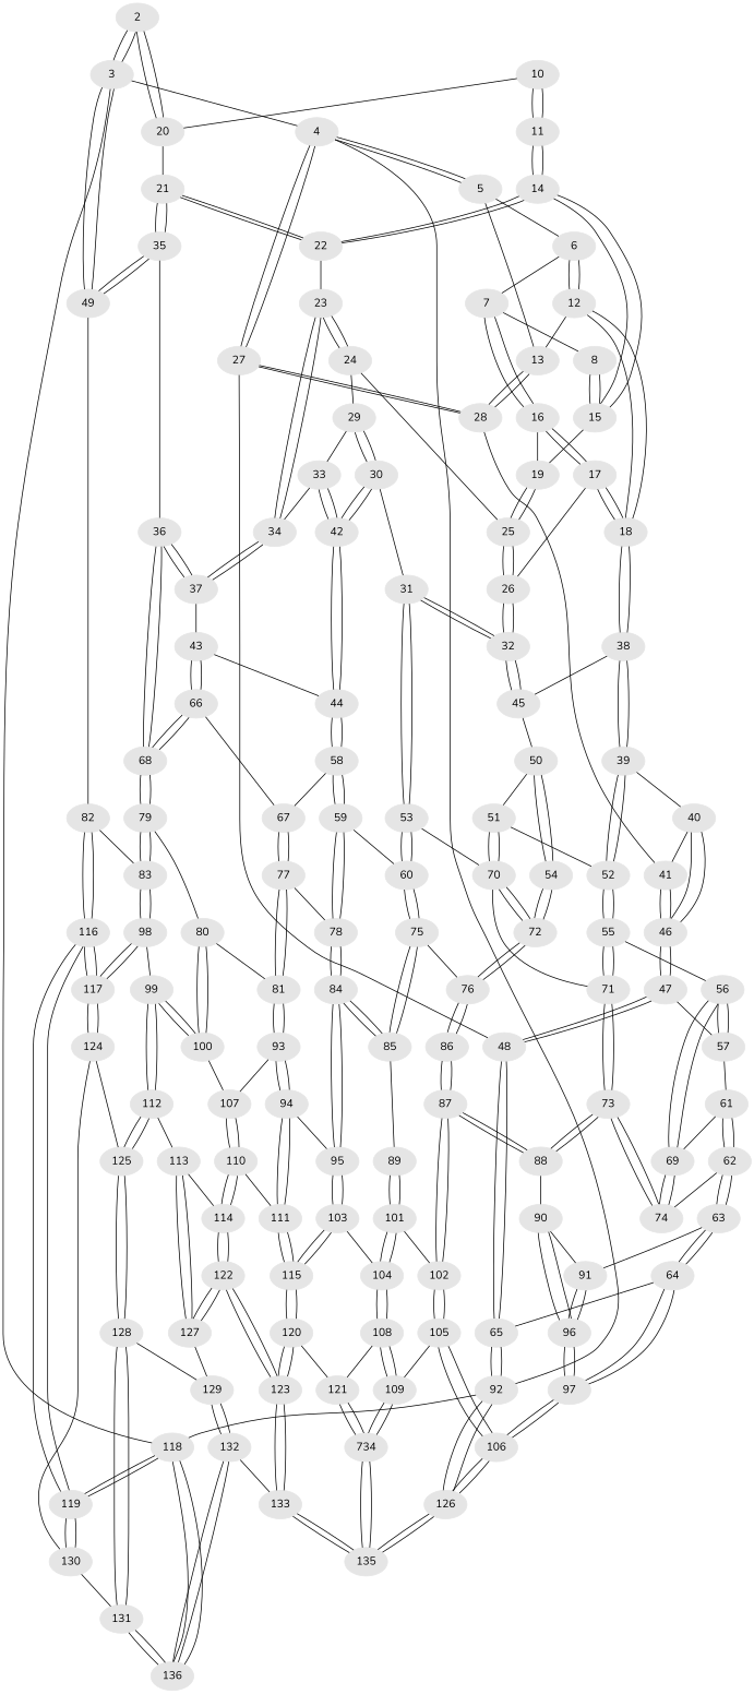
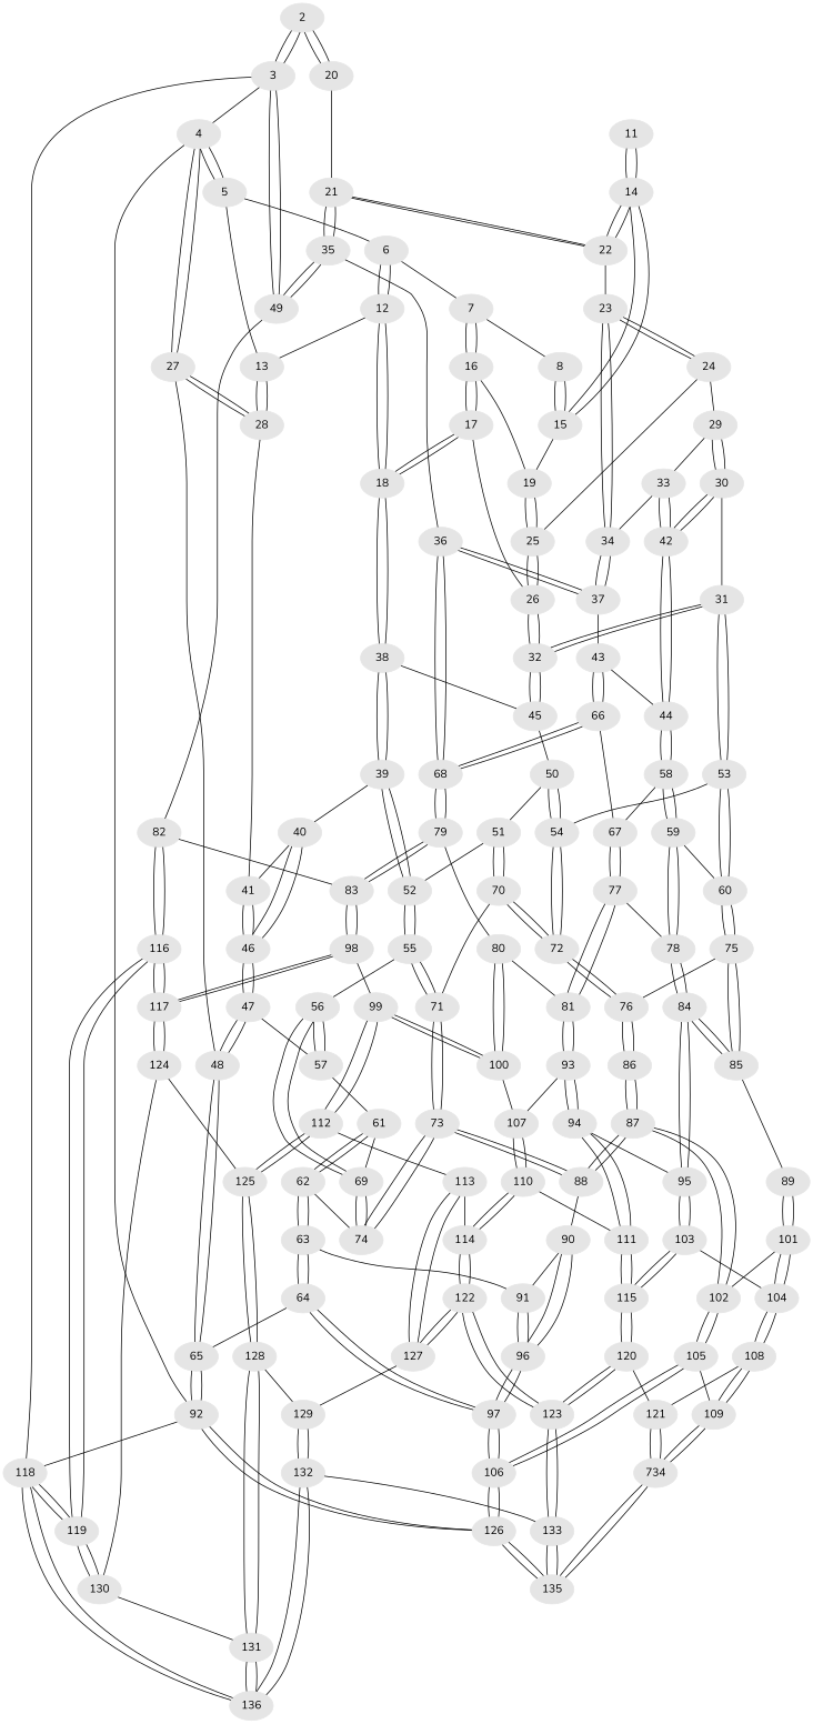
  graph {
    fontname=Nunito
    node [color=gray90 fontname=Nunito style=filled]
    edge [fontname=Nunito]
    2
    3
    20
-   10
    11
    4
    49
    118
    21
    5
    27
    92
    82
    119
    136
    6
    13
    28
    48
    126
    7
    12
    8
    16
    18
    15
    19
    17
    14
    22
    38
    41
    23
    25
    26
    32
    45
    39
    35
    36
    24
    34
    29
    37
    30
    33
    65
    46
    31
    42
    53
    44
    54
    60
    50
    43
    68
    79
    66
    40
    52
    55
    47
    58
    67
    59
    51
    57
    61
    83
    116
    70
    72
    71
    56
    75
    76
    69
    73
    74
    62
    78
    77
    84
    85
    63
    64
    91
    97
    96
    106
    81
    80
    88
    86
    90
    89
    87
    93
    95
    100
    98
    107
    94
    117
    99
    103
    101
    102
    105
    104
    135
    111
    110
    115
    112
    124
    113
    125
    108
    109
    120
    121
    n124 [label=734]
    114
    122
    127
    128
    129
    123
    130
    131
    133
    132
    2 -- 3
    2 -- 3
    2 -- 20
    2 -- 20
    3 -- 4
    3 -- 49
    3 -- 49
    3 -- 118
    20 -- 21
-   10 -- 20
-   10 -- 11
-   10 -- 11
    11 -- 14
    11 -- 14
    4 -- 5
    4 -- 5
    4 -- 27
    4 -- 27
    4 -- 92
    49 -- 82
    118 -- 119
    118 -- 119
    118 -- 136
    118 -- 136
    21 -- 22
    21 -- 22
    21 -- 35
    21 -- 35
    5 -- 6
    5 -- 13
    27 -- 28
    27 -- 28
    27 -- 48
    92 -- 118
    92 -- 126
    92 -- 126
    82 -- 83
    82 -- 116
    82 -- 116
    119 -- 130
    119 -- 130
    6 -- 7
    6 -- 12
    6 -- 12
    13 -- 28
    13 -- 28
    28 -- 41
    48 -- 65
    48 -- 65
    126 -- 135
    126 -- 135
    7 -- 8
    7 -- 16
    7 -- 16
    12 -- 13
    12 -- 18
    12 -- 18
    8 -- 15
    8 -- 15
    16 -- 19
    16 -- 17
    16 -- 17
    18 -- 38
    18 -- 38
    15 -- 19
    19 -- 25
    19 -- 25
    17 -- 18
    17 -- 18
    17 -- 26
    14 -- 15
    14 -- 15
    14 -- 22
    14 -- 22
    22 -- 23
    38 -- 45
    38 -- 39
    38 -- 39
    41 -- 46
    41 -- 46
    23 -- 24
    23 -- 24
    23 -- 34
    23 -- 34
    25 -- 26
    25 -- 26
    26 -- 32
    26 -- 32
    32 -- 45
    32 -- 45
    45 -- 50
    39 -- 40
    39 -- 52
    39 -- 52
    35 -- 49
    35 -- 49
    35 -- 36
    36 -- 37
    36 -- 37
    36 -- 68
    36 -- 68
    24 -- 25
    24 -- 29
    34 -- 37
    34 -- 37
    29 -- 30
    29 -- 30
    29 -- 33
    37 -- 43
    30 -- 31
    30 -- 42
    30 -- 42
    33 -- 34
    33 -- 42
    33 -- 42
    65 -- 92
    65 -- 92
    46 -- 47
    46 -- 47
    31 -- 32
    31 -- 32
    31 -- 53
    31 -- 53
    42 -- 44
    42 -- 44
-   53 -- 70
+   53 -- 54
    53 -- 60
    53 -- 60
    44 -- 58
    44 -- 58
    54 -- 72
    54 -- 72
    60 -- 75
    60 -- 75
    50 -- 54
    50 -- 54
    50 -- 51
    43 -- 44
    43 -- 66
    43 -- 66
    68 -- 79
    68 -- 79
    79 -- 83
    79 -- 83
    79 -- 80
    66 -- 68
    66 -- 68
    66 -- 67
    40 -- 41
    40 -- 46
    40 -- 46
    52 -- 55
    52 -- 55
    55 -- 71
    55 -- 71
    55 -- 56
    47 -- 48
    47 -- 48
    47 -- 57
    58 -- 67
    58 -- 59
    58 -- 59
    67 -- 77
    67 -- 77
    59 -- 60
    59 -- 78
    59 -- 78
    51 -- 52
    51 -- 70
    51 -- 70
    57 -- 61
    61 -- 69
    61 -- 62
    61 -- 62
    83 -- 98
    83 -- 98
    116 -- 119
    116 -- 119
    116 -- 117
    116 -- 117
    70 -- 72
    70 -- 72
    70 -- 71
    72 -- 76
    72 -- 76
    71 -- 73
    71 -- 73
    56 -- 57
    56 -- 57
    56 -- 69
    56 -- 69
    75 -- 76
    75 -- 85
    75 -- 85
    76 -- 86
    76 -- 86
    69 -- 74
    69 -- 74
    73 -- 74
    73 -- 74
    73 -- 88
    73 -- 88
    62 -- 74
    62 -- 63
    62 -- 63
    78 -- 84
    78 -- 84
    77 -- 78
    77 -- 81
    77 -- 81
    84 -- 85
    84 -- 85
    84 -- 95
    84 -- 95
    85 -- 89
    63 -- 64
    63 -- 64
    63 -- 91
    64 -- 65
    64 -- 97
    64 -- 97
    91 -- 96
    91 -- 96
    97 -- 106
    97 -- 106
    96 -- 97
    96 -- 97
    106 -- 126
    106 -- 126
    81 -- 93
    81 -- 93
    80 -- 81
    80 -- 100
    80 -- 100
    88 -- 90
    86 -- 87
    86 -- 87
    90 -- 91
    90 -- 96
    90 -- 96
    89 -- 101
    89 -- 101
    87 -- 88
    87 -- 88
    87 -- 102
    87 -- 102
    93 -- 107
    93 -- 94
    93 -- 94
    95 -- 103
    95 -- 103
    100 -- 107
    98 -- 117
    98 -- 117
    98 -- 99
    107 -- 110
    107 -- 110
    94 -- 95
    94 -- 111
    94 -- 111
    117 -- 124
    117 -- 124
    99 -- 100
    99 -- 100
    99 -- 112
    99 -- 112
    103 -- 104
    103 -- 115
    103 -- 115
    101 -- 102
    101 -- 104
    101 -- 104
    102 -- 105
    102 -- 105
    105 -- 106
    105 -- 106
    105 -- 109
    104 -- 108
    104 -- 108
    111 -- 115
    111 -- 115
    110 -- 111
    110 -- 114
    110 -- 114
    115 -- 120
    115 -- 120
    112 -- 113
    112 -- 125
    112 -- 125
    124 -- 125
    124 -- 130
    113 -- 114
    113 -- 127
    113 -- 127
    125 -- 128
    125 -- 128
    108 -- 109
    108 -- 109
    108 -- 121
    109 -- n124
    109 -- n124
    120 -- 121
    120 -- 123
    120 -- 123
    121 -- n124
    121 -- n124
    n124 -- 135
    n124 -- 135
    114 -- 122
    114 -- 122
    122 -- 127
    122 -- 127
    122 -- 123
    122 -- 123
    127 -- 129
    128 -- 129
    128 -- 131
    128 -- 131
    129 -- 132
    129 -- 132
    123 -- 133
    123 -- 133
    130 -- 131
    131 -- 136
    131 -- 136
    133 -- 135
    133 -- 135
    132 -- 136
    132 -- 136
    132 -- 133
  }
